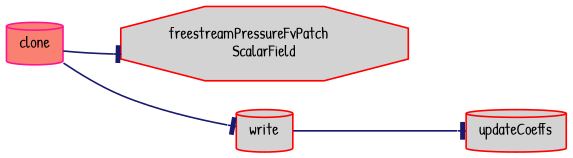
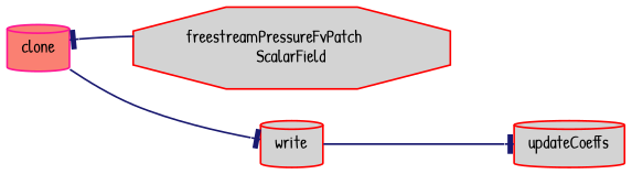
  digraph {
    fontname="Patrick Hand"
    rankdir=LR
    node [color=red fillcolor=lightgrey fontname="Patrick Hand" fontsize=10 shape=cylinder style=filled]
    edge [arrowhead=tee color=midnightblue fontname="Patrick Hand" fontsize=10 labelfontname=Helvetica labelfontsize=10 style=solid]
    n1 [color=deeppink fillcolor=salmon fontcolor=black height=0.2 label=clone width=0.4]
    n2 [height=0.2 label="freestreamPressureFvPatch\lScalarField" shape=octagon width=0.4]
    n3 [height=0.2 label=write width=0.4]
    n4 [height=0.2 label=updateCoeffs width=0.4]
-   n1 -> n2
+   n2 -> n1
    n1 -> n3
    n3 -> n4
  }
